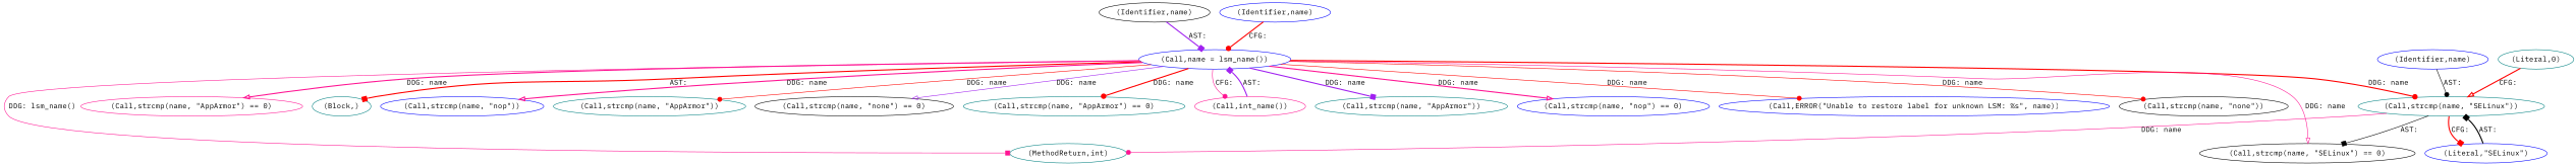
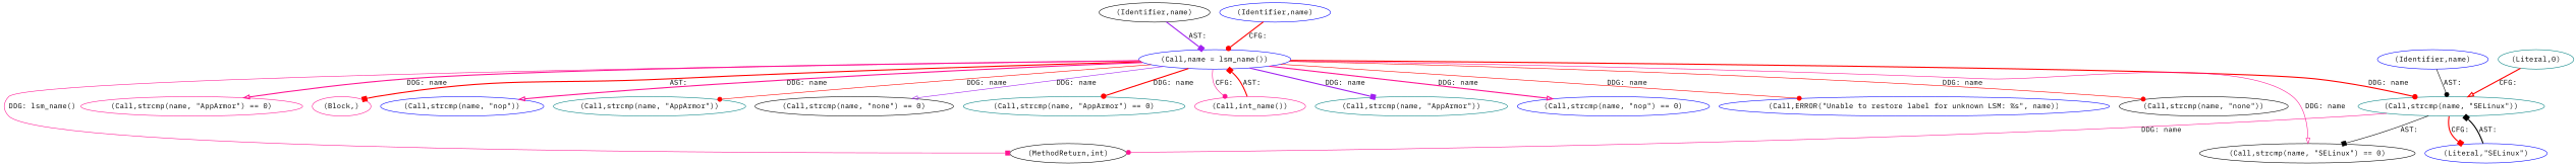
  digraph {
    fontname="IBM Plex Mono"
    node [color=blue fontname="IBM Plex Mono"]
    edge [arrowhead=dot color=red fontname="IBM Plex Mono" style=bold]
    n1 [color=teal label="(Call,strcmp(name, \"SELinux\"))"]
    n2 [label="(Literal,\"SELinux\")"]
-   n3 [color=teal label="(MethodReturn,int)"]
+   n3 [color=black label="(MethodReturn,int)"]
    n4 [color=black label="(Call,strcmp(name, \"SELinux\") == 0)"]
    n5 [label="(Call,name = lsm_name())"]
    n6 [color=deeppink label="(Call,int_name())"]
    n7 [color=deeppink label="(Call,strcmp(name, \"AppArmor\") == 0)"]
-   n8 [color=teal label="(Block,)"]
+   n8 [color=deeppink label="(Block,)"]
    n9 [label="(Call,strcmp(name, \"nop\"))"]
    n10 [color=teal label="(Call,strcmp(name, \"AppArmor\"))"]
    n11 [color=black label="(Call,strcmp(name, \"none\") == 0)"]
    n12 [color=teal label="(Call,strcmp(name, \"AppArmor\") == 0)"]
    n13 [color=teal label="(Call,strcmp(name, \"AppArmor\"))"]
    n14 [label="(Call,strcmp(name, \"nop\") == 0)"]
    n15 [label="(Call,ERROR(\"Unable to restore label for unknown LSM: %s\", name))"]
    n16 [color=black label="(Call,strcmp(name, \"none\"))"]
    n17 [color=black label="(Identifier,name)"]
    n18 [label="(Identifier,name)"]
    n19 [color=teal label="(Literal,0)"]
    n20 [label="(Identifier,name)"]
    n1 -> n2 [arrowhead=box label="CFG: "]
    n1 -> n3 [color=deeppink label="DDG: name" style=solid]
    n1 -> n4 [arrowhead=box color=black label="AST: " style=solid]
    n2 -> n1 [arrowhead=box color=black label="AST: "]
    n5 -> n1 [label="DDG: name"]
    n5 -> n3 [arrowhead=box color=deeppink label="DDG: lsm_name()" style=solid]
    n5 -> n4 [arrowhead=onormal color=deeppink label="DDG: name" style=solid]
    n5 -> n6 [color=deeppink label="CFG: " style=solid]
    n5 -> n7 [arrowhead=onormal color=deeppink label="DDG: name"]
    n5 -> n8 [arrowhead=box label="AST: "]
    n5 -> n9 [arrowhead=onormal color=deeppink label="DDG: name"]
    n5 -> n10 [label="DDG: name" style=solid]
    n5 -> n11 [arrowhead=onormal color=purple label="DDG: name" style=solid]
    n5 -> n12 [label="DDG: name"]
    n5 -> n13 [arrowhead=box color=purple label="DDG: name"]
    n5 -> n14 [arrowhead=onormal color=deeppink label="DDG: name"]
    n5 -> n15 [label="DDG: name" style=solid]
    n5 -> n16 [label="DDG: name" style=solid]
-   n6 -> n5 [arrowhead=box color=purple label="AST: "]
+   n6 -> n5 [arrowhead=box label="AST: "]
    n17 -> n5 [arrowhead=box color=purple label="AST: "]
    n18 -> n1 [color=black label="AST: " style=solid]
    n19 -> n1 [arrowhead=onormal label="CFG: "]
    n20 -> n5 [label="CFG: "]
  }
